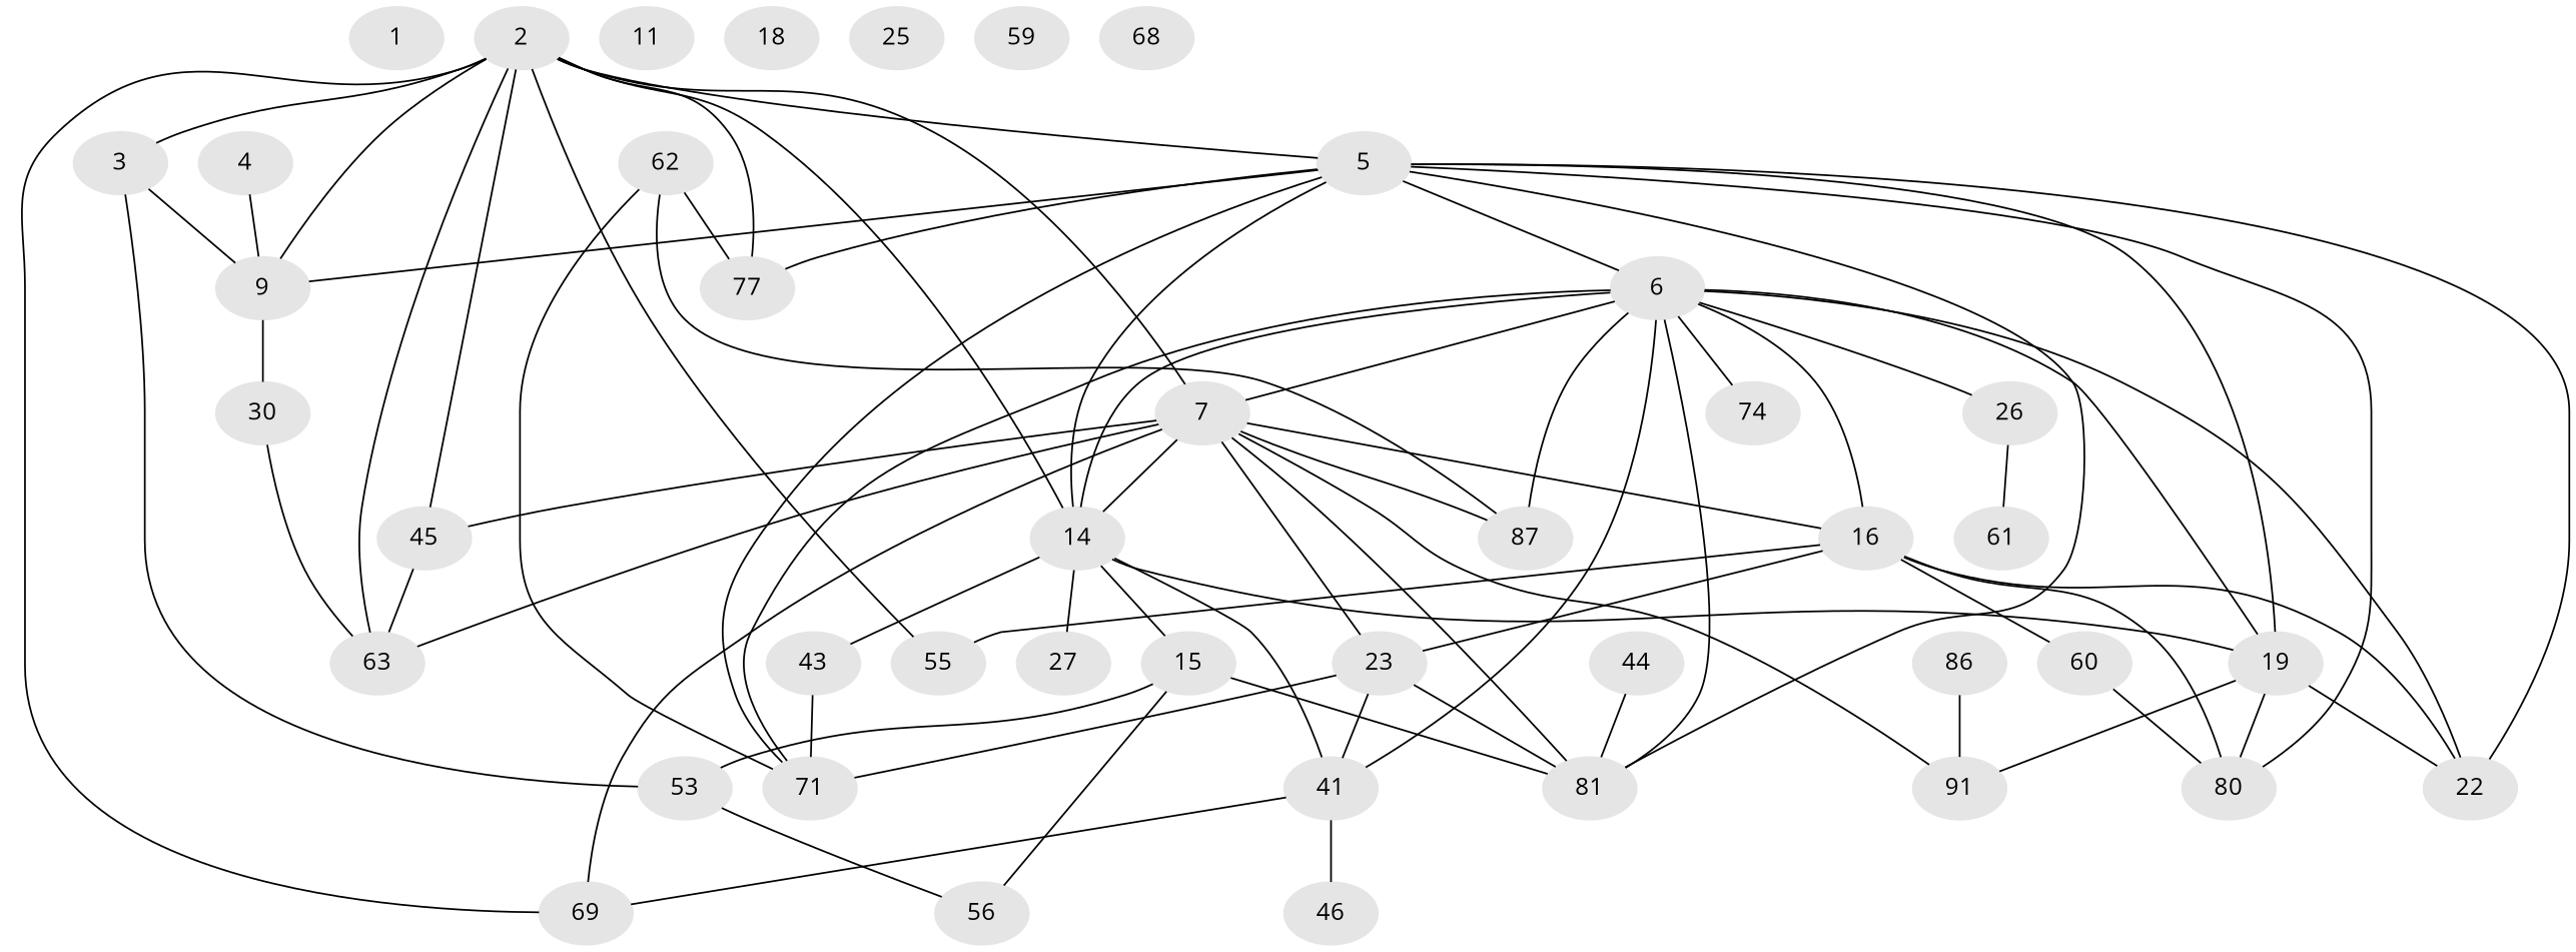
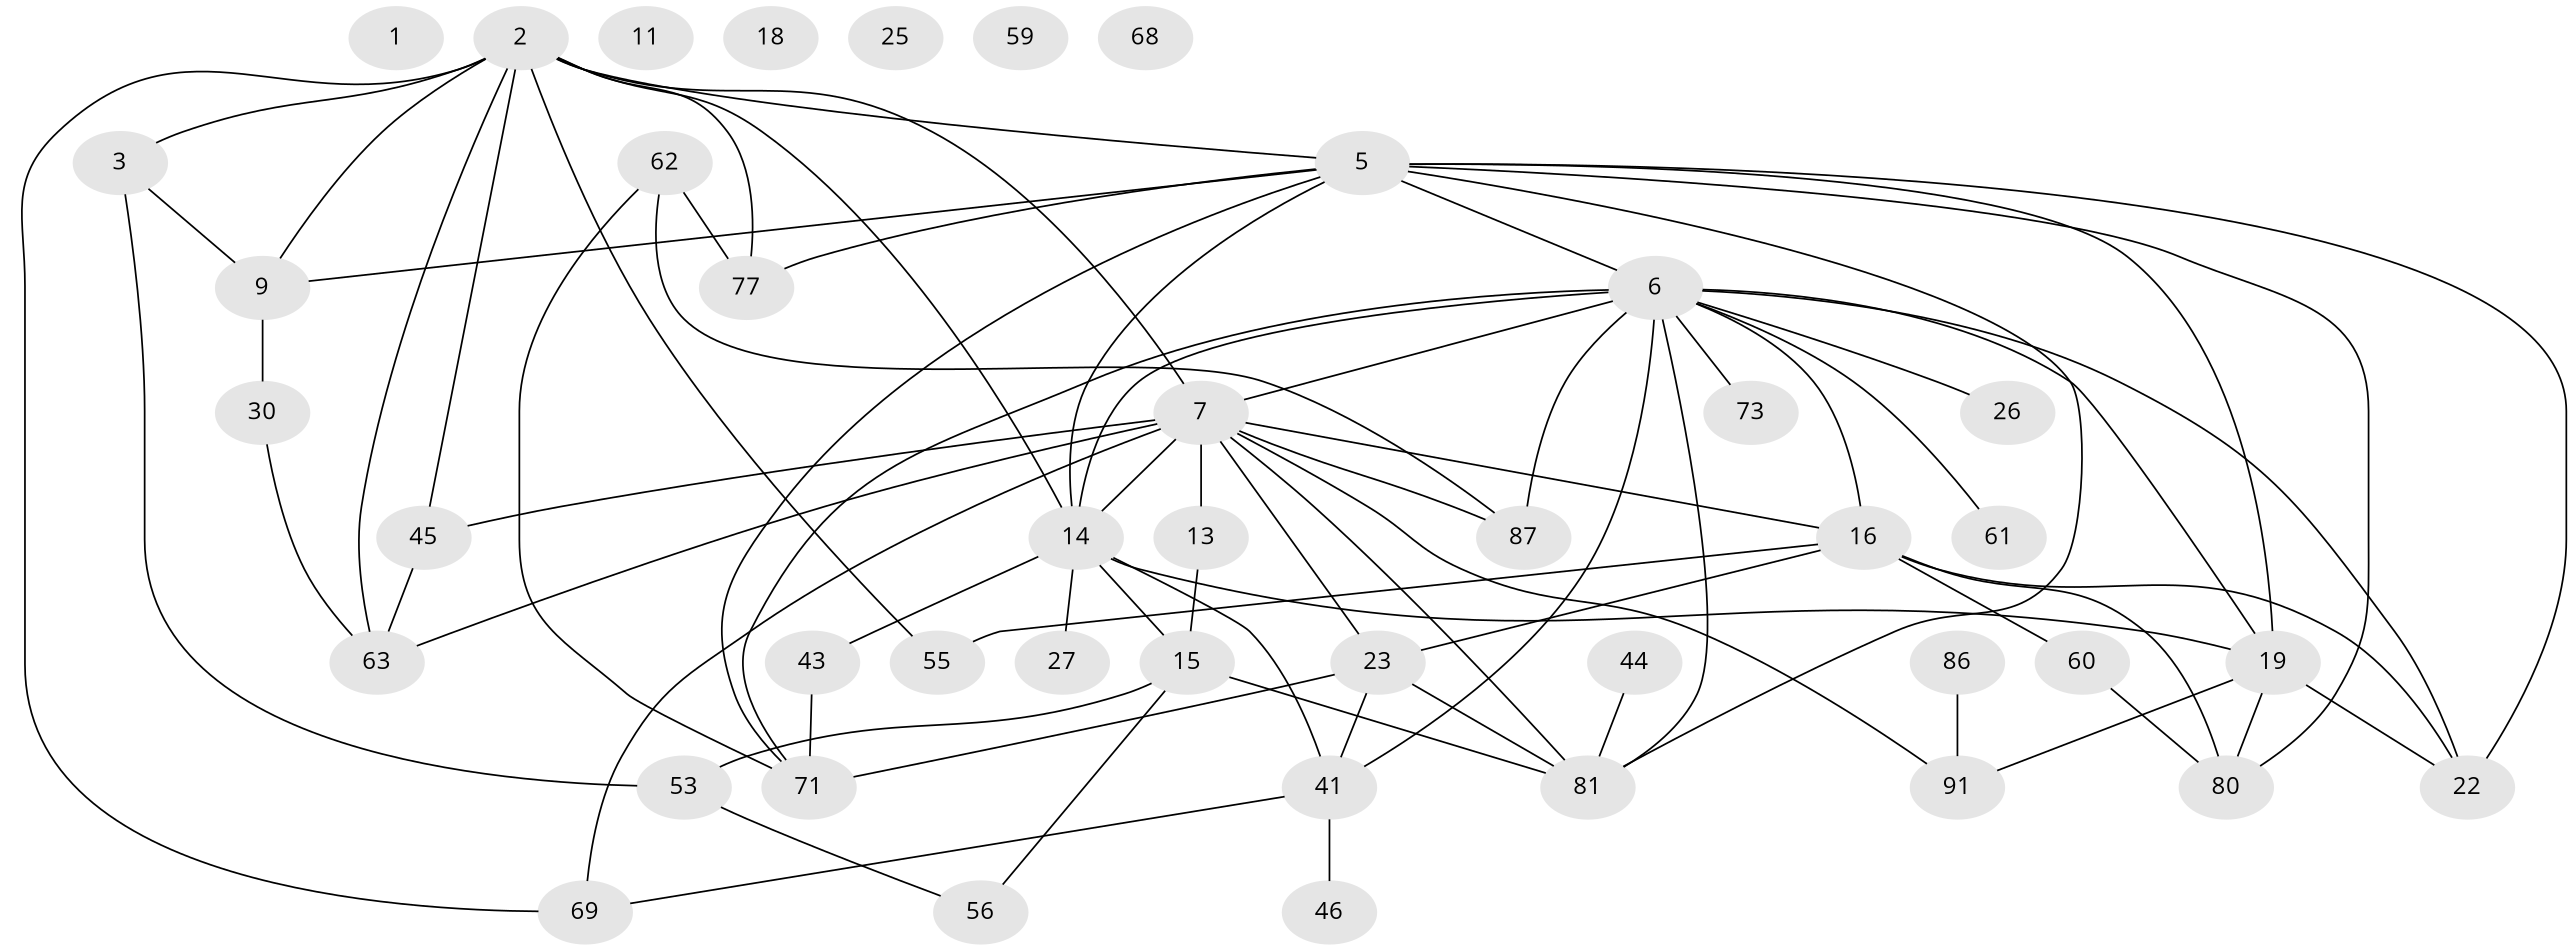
  graph {
    fontname="Open Sans"
    node [color=gray90 fontname="Open Sans" style=filled]
    edge [fontname="Open Sans"]
    1
    2 [super="+42+49+64+73+90"]
    3 [super="+51+58+66"]
    5 [super="+10+17+21+24"]
    7 [super="+25+31+33+36+48+50"]
    9 [super="+37"]
    14 [super="+32+70+75+78"]
    45
    55
    63
    69
    77
    53
    6 [super="+12+20+39"]
    19 [super="+83+85"]
    22 [super="+29+47"]
    71
    81
    80
    16 [super="+76+82+84"]
+   13 [super="+38"]
    23 [super="+72+88"]
    87
    91
    30 [super="+34"]
    41 [super="+52+57"]
    15 [super="+35+79+89"]
    27
    43 [super="+67"]
    56
-   4 [super="+8+65"]
    26
    61
-   74
+   74 [label=73]
    60
    46
    11
    18 [super="+40"]
    n39 [label=25]
    44
    59
    62
    68
    86
    2 -- 3
    2 -- 5
    2 -- 7
    2 -- 9
    2 -- 14
    2 -- 45
    2 -- 55
    2 -- 63
    2 -- 69
    2 -- 77
    3 -- 9
    3 -- 53
    5 -- 9
    5 -- 14
    5 -- 77
    5 -- 6
    5 -- 19
    5 -- 22
    5 -- 71
    5 -- 81
    5 -- 80
    7 -- 14
    7 -- 45
    7 -- 63
    7 -- 69
    7 -- 81
    7 -- 16
+   7 -- 13 [weight=4]
    7 -- 23
    7 -- 87
    7 -- 91
    9 -- 30
    14 -- 19
    14 -- 41
    14 -- 15
    14 -- 27
    14 -- 43
    45 -- 63
    53 -- 56
    6 -- 7
    6 -- 14 [weight=2]
    6 -- 19
    6 -- 22
    6 -- 71
    6 -- 81
    6 -- 16
    6 -- 87
    6 -- 41
    6 -- 26
-   26 -- 61
+   6 -- 61
    6 -- 74 [weight=2]
    19 -- 22
    19 -- 80
    19 -- 91
    16 -- 55
    16 -- 22
    16 -- 80
    16 -- 23
    16 -- 60 [weight=2]
+   13 -- 15
    23 -- 71
    23 -- 81
    23 -- 41
    30 -- 63
    41 -- 69
    41 -- 46
    15 -- 53
    15 -- 81
    15 -- 56
    43 -- 71
-   4 -- 9
    60 -- 80
    44 -- 81
    62 -- 77
    62 -- 71
    62 -- 87
    86 -- 91
  }
